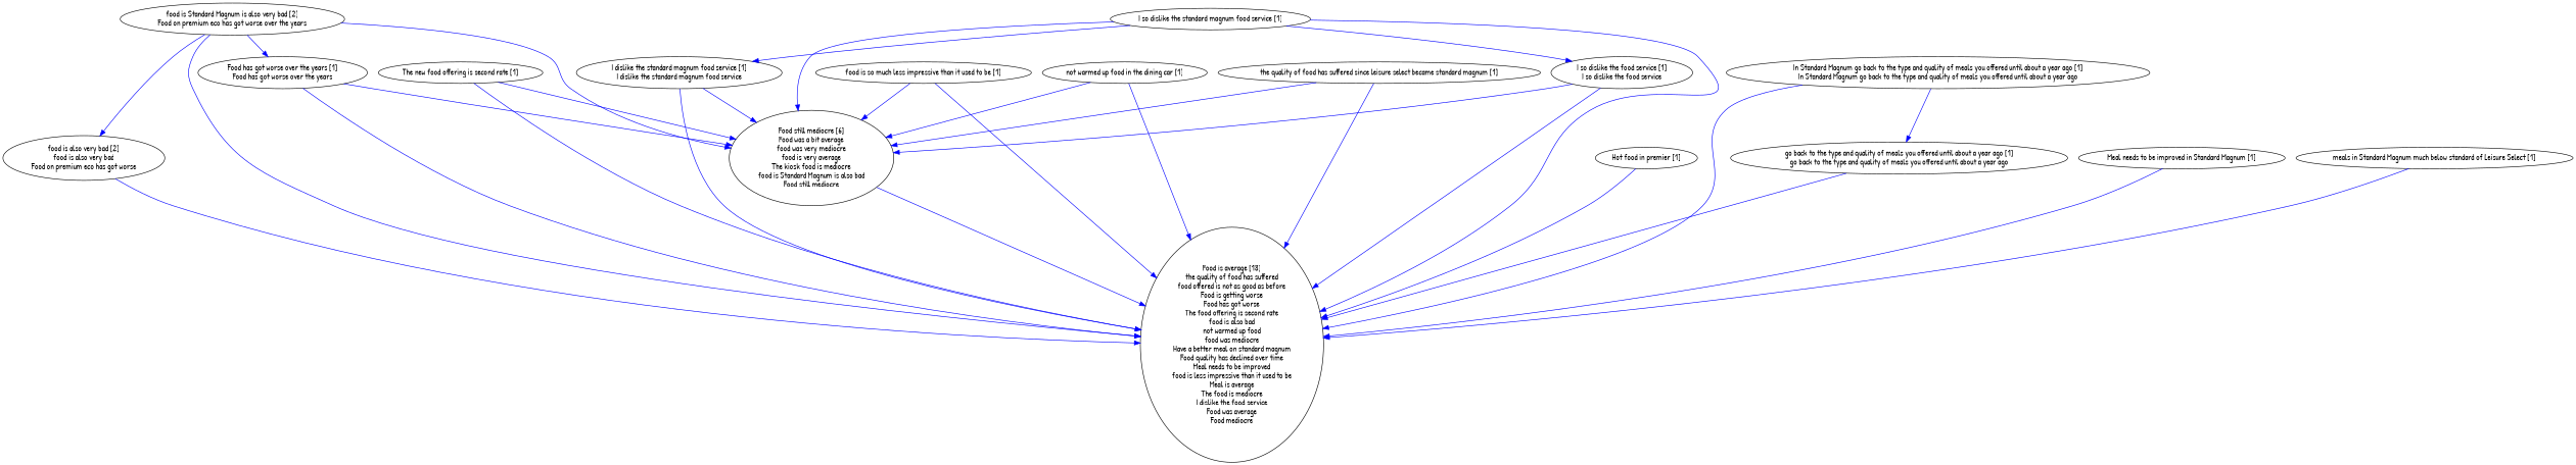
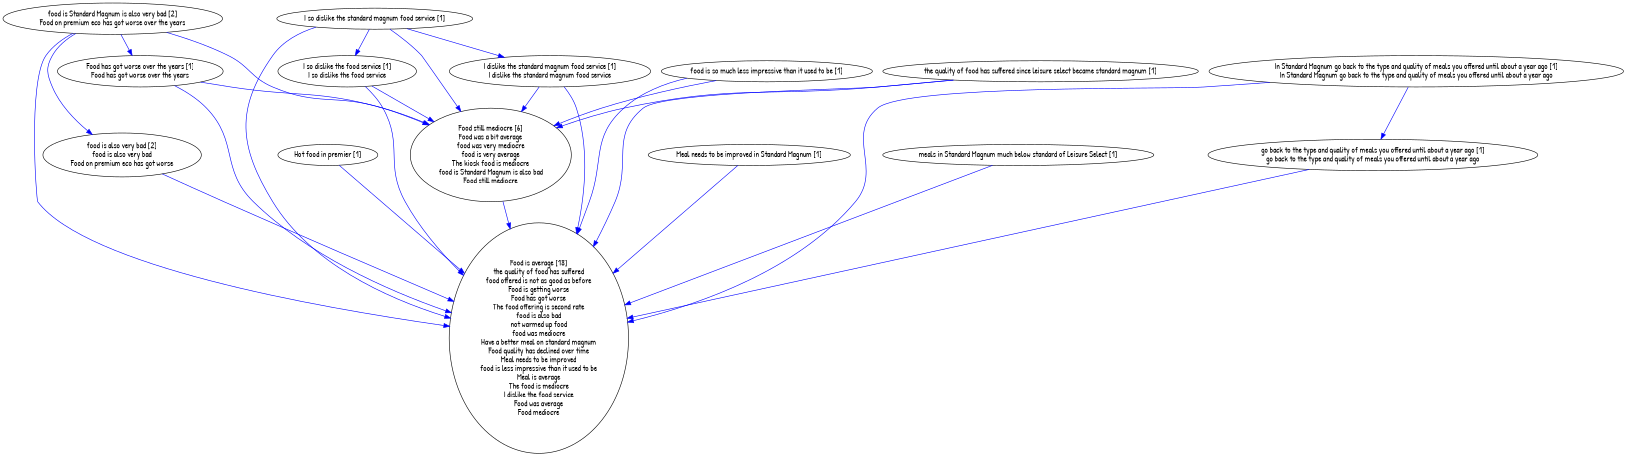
  digraph {
    fontname="Patrick Hand"
    node [fontname="Patrick Hand"]
    edge [color=blue fontname="Patrick Hand"]
    "food is Standard Magnum is also very bad [2]\nFood on premium eco has got worse over the years"
    "Food is average [18]\nthe quality of food has suffered\nfood offered is not as good as before\nFood is getting worse\nFood has got worse\nThe food offering is second rate\nfood is also bad\nnot warmed up food\nfood was mediocre\nHave a better meal on standard magnum\nFood quality has declined over time\nMeal needs to be improved\nfood is less impressive than it used to be\nMeal is average\nThe food is mediocre\nI dislike the food service\nFood was average\nFood mediocre"
    "food is also very bad [2]\nfood is also very bad\nFood on premium eco has got worse"
    "Food still mediocre [6]\nFood was a bit average\nfood was very mediocre\nfood is very average\nThe kiosk food is mediocre\nfood is Standard Magnum is also bad\nFood still mediocre"
    "Food has got worse over the years [1]\nFood has got worse over the years"
    "Hot food in premier [1]"
    "I so dislike the standard magnum food service [1]"
    "I dislike the standard magnum food service [1]\nI dislike the standard magnum food service"
    "I so dislike the food service [1]\nI so dislike the food service"
    "In Standard Magnum go back to the type and quality of meals you offered until about a year ago [1]\nIn Standard Magnum go back to the type and quality of meals you offered until about a year ago"
    "go back to the type and quality of meals you offered until about a year ago [1]\ngo back to the type and quality of meals you offered until about a year ago"
    "Meal needs to be improved in Standard Magnum [1]"
-   "The new food offering is second rate [1]"
    "food is so much less impressive than it used to be [1]"
    "meals in Standard Magnum much below standard of Leisure Select [1]"
-   "not warmed up food in the dining car [1]"
    "the quality of food has suffered since leisure select became standard magnum [1]"
    "food is Standard Magnum is also very bad [2]\nFood on premium eco has got worse over the years" -> "Food is average [18]\nthe quality of food has suffered\nfood offered is not as good as before\nFood is getting worse\nFood has got worse\nThe food offering is second rate\nfood is also bad\nnot warmed up food\nfood was mediocre\nHave a better meal on standard magnum\nFood quality has declined over time\nMeal needs to be improved\nfood is less impressive than it used to be\nMeal is average\nThe food is mediocre\nI dislike the food service\nFood was average\nFood mediocre"
    "food is Standard Magnum is also very bad [2]\nFood on premium eco has got worse over the years" -> "food is also very bad [2]\nfood is also very bad\nFood on premium eco has got worse"
    "food is Standard Magnum is also very bad [2]\nFood on premium eco has got worse over the years" -> "Food still mediocre [6]\nFood was a bit average\nfood was very mediocre\nfood is very average\nThe kiosk food is mediocre\nfood is Standard Magnum is also bad\nFood still mediocre"
    "food is Standard Magnum is also very bad [2]\nFood on premium eco has got worse over the years" -> "Food has got worse over the years [1]\nFood has got worse over the years"
    "food is also very bad [2]\nfood is also very bad\nFood on premium eco has got worse" -> "Food is average [18]\nthe quality of food has suffered\nfood offered is not as good as before\nFood is getting worse\nFood has got worse\nThe food offering is second rate\nfood is also bad\nnot warmed up food\nfood was mediocre\nHave a better meal on standard magnum\nFood quality has declined over time\nMeal needs to be improved\nfood is less impressive than it used to be\nMeal is average\nThe food is mediocre\nI dislike the food service\nFood was average\nFood mediocre"
    "Food still mediocre [6]\nFood was a bit average\nfood was very mediocre\nfood is very average\nThe kiosk food is mediocre\nfood is Standard Magnum is also bad\nFood still mediocre" -> "Food is average [18]\nthe quality of food has suffered\nfood offered is not as good as before\nFood is getting worse\nFood has got worse\nThe food offering is second rate\nfood is also bad\nnot warmed up food\nfood was mediocre\nHave a better meal on standard magnum\nFood quality has declined over time\nMeal needs to be improved\nfood is less impressive than it used to be\nMeal is average\nThe food is mediocre\nI dislike the food service\nFood was average\nFood mediocre"
    "Food has got worse over the years [1]\nFood has got worse over the years" -> "Food is average [18]\nthe quality of food has suffered\nfood offered is not as good as before\nFood is getting worse\nFood has got worse\nThe food offering is second rate\nfood is also bad\nnot warmed up food\nfood was mediocre\nHave a better meal on standard magnum\nFood quality has declined over time\nMeal needs to be improved\nfood is less impressive than it used to be\nMeal is average\nThe food is mediocre\nI dislike the food service\nFood was average\nFood mediocre"
    "Food has got worse over the years [1]\nFood has got worse over the years" -> "Food still mediocre [6]\nFood was a bit average\nfood was very mediocre\nfood is very average\nThe kiosk food is mediocre\nfood is Standard Magnum is also bad\nFood still mediocre"
    "Hot food in premier [1]" -> "Food is average [18]\nthe quality of food has suffered\nfood offered is not as good as before\nFood is getting worse\nFood has got worse\nThe food offering is second rate\nfood is also bad\nnot warmed up food\nfood was mediocre\nHave a better meal on standard magnum\nFood quality has declined over time\nMeal needs to be improved\nfood is less impressive than it used to be\nMeal is average\nThe food is mediocre\nI dislike the food service\nFood was average\nFood mediocre"
    "I so dislike the standard magnum food service [1]" -> "Food is average [18]\nthe quality of food has suffered\nfood offered is not as good as before\nFood is getting worse\nFood has got worse\nThe food offering is second rate\nfood is also bad\nnot warmed up food\nfood was mediocre\nHave a better meal on standard magnum\nFood quality has declined over time\nMeal needs to be improved\nfood is less impressive than it used to be\nMeal is average\nThe food is mediocre\nI dislike the food service\nFood was average\nFood mediocre"
    "I so dislike the standard magnum food service [1]" -> "Food still mediocre [6]\nFood was a bit average\nfood was very mediocre\nfood is very average\nThe kiosk food is mediocre\nfood is Standard Magnum is also bad\nFood still mediocre"
    "I so dislike the standard magnum food service [1]" -> "I dislike the standard magnum food service [1]\nI dislike the standard magnum food service"
    "I so dislike the standard magnum food service [1]" -> "I so dislike the food service [1]\nI so dislike the food service"
    "I dislike the standard magnum food service [1]\nI dislike the standard magnum food service" -> "Food is average [18]\nthe quality of food has suffered\nfood offered is not as good as before\nFood is getting worse\nFood has got worse\nThe food offering is second rate\nfood is also bad\nnot warmed up food\nfood was mediocre\nHave a better meal on standard magnum\nFood quality has declined over time\nMeal needs to be improved\nfood is less impressive than it used to be\nMeal is average\nThe food is mediocre\nI dislike the food service\nFood was average\nFood mediocre"
    "I dislike the standard magnum food service [1]\nI dislike the standard magnum food service" -> "Food still mediocre [6]\nFood was a bit average\nfood was very mediocre\nfood is very average\nThe kiosk food is mediocre\nfood is Standard Magnum is also bad\nFood still mediocre"
    "I so dislike the food service [1]\nI so dislike the food service" -> "Food is average [18]\nthe quality of food has suffered\nfood offered is not as good as before\nFood is getting worse\nFood has got worse\nThe food offering is second rate\nfood is also bad\nnot warmed up food\nfood was mediocre\nHave a better meal on standard magnum\nFood quality has declined over time\nMeal needs to be improved\nfood is less impressive than it used to be\nMeal is average\nThe food is mediocre\nI dislike the food service\nFood was average\nFood mediocre"
    "I so dislike the food service [1]\nI so dislike the food service" -> "Food still mediocre [6]\nFood was a bit average\nfood was very mediocre\nfood is very average\nThe kiosk food is mediocre\nfood is Standard Magnum is also bad\nFood still mediocre"
    "In Standard Magnum go back to the type and quality of meals you offered until about a year ago [1]\nIn Standard Magnum go back to the type and quality of meals you offered until about a year ago" -> "Food is average [18]\nthe quality of food has suffered\nfood offered is not as good as before\nFood is getting worse\nFood has got worse\nThe food offering is second rate\nfood is also bad\nnot warmed up food\nfood was mediocre\nHave a better meal on standard magnum\nFood quality has declined over time\nMeal needs to be improved\nfood is less impressive than it used to be\nMeal is average\nThe food is mediocre\nI dislike the food service\nFood was average\nFood mediocre"
    "In Standard Magnum go back to the type and quality of meals you offered until about a year ago [1]\nIn Standard Magnum go back to the type and quality of meals you offered until about a year ago" -> "go back to the type and quality of meals you offered until about a year ago [1]\ngo back to the type and quality of meals you offered until about a year ago"
    "go back to the type and quality of meals you offered until about a year ago [1]\ngo back to the type and quality of meals you offered until about a year ago" -> "Food is average [18]\nthe quality of food has suffered\nfood offered is not as good as before\nFood is getting worse\nFood has got worse\nThe food offering is second rate\nfood is also bad\nnot warmed up food\nfood was mediocre\nHave a better meal on standard magnum\nFood quality has declined over time\nMeal needs to be improved\nfood is less impressive than it used to be\nMeal is average\nThe food is mediocre\nI dislike the food service\nFood was average\nFood mediocre"
    "Meal needs to be improved in Standard Magnum [1]" -> "Food is average [18]\nthe quality of food has suffered\nfood offered is not as good as before\nFood is getting worse\nFood has got worse\nThe food offering is second rate\nfood is also bad\nnot warmed up food\nfood was mediocre\nHave a better meal on standard magnum\nFood quality has declined over time\nMeal needs to be improved\nfood is less impressive than it used to be\nMeal is average\nThe food is mediocre\nI dislike the food service\nFood was average\nFood mediocre"
-   "The new food offering is second rate [1]" -> "Food is average [18]\nthe quality of food has suffered\nfood offered is not as good as before\nFood is getting worse\nFood has got worse\nThe food offering is second rate\nfood is also bad\nnot warmed up food\nfood was mediocre\nHave a better meal on standard magnum\nFood quality has declined over time\nMeal needs to be improved\nfood is less impressive than it used to be\nMeal is average\nThe food is mediocre\nI dislike the food service\nFood was average\nFood mediocre"
-   "The new food offering is second rate [1]" -> "Food still mediocre [6]\nFood was a bit average\nfood was very mediocre\nfood is very average\nThe kiosk food is mediocre\nfood is Standard Magnum is also bad\nFood still mediocre"
    "food is so much less impressive than it used to be [1]" -> "Food is average [18]\nthe quality of food has suffered\nfood offered is not as good as before\nFood is getting worse\nFood has got worse\nThe food offering is second rate\nfood is also bad\nnot warmed up food\nfood was mediocre\nHave a better meal on standard magnum\nFood quality has declined over time\nMeal needs to be improved\nfood is less impressive than it used to be\nMeal is average\nThe food is mediocre\nI dislike the food service\nFood was average\nFood mediocre"
    "food is so much less impressive than it used to be [1]" -> "Food still mediocre [6]\nFood was a bit average\nfood was very mediocre\nfood is very average\nThe kiosk food is mediocre\nfood is Standard Magnum is also bad\nFood still mediocre"
    "meals in Standard Magnum much below standard of Leisure Select [1]" -> "Food is average [18]\nthe quality of food has suffered\nfood offered is not as good as before\nFood is getting worse\nFood has got worse\nThe food offering is second rate\nfood is also bad\nnot warmed up food\nfood was mediocre\nHave a better meal on standard magnum\nFood quality has declined over time\nMeal needs to be improved\nfood is less impressive than it used to be\nMeal is average\nThe food is mediocre\nI dislike the food service\nFood was average\nFood mediocre"
-   "not warmed up food in the dining car [1]" -> "Food is average [18]\nthe quality of food has suffered\nfood offered is not as good as before\nFood is getting worse\nFood has got worse\nThe food offering is second rate\nfood is also bad\nnot warmed up food\nfood was mediocre\nHave a better meal on standard magnum\nFood quality has declined over time\nMeal needs to be improved\nfood is less impressive than it used to be\nMeal is average\nThe food is mediocre\nI dislike the food service\nFood was average\nFood mediocre"
-   "not warmed up food in the dining car [1]" -> "Food still mediocre [6]\nFood was a bit average\nfood was very mediocre\nfood is very average\nThe kiosk food is mediocre\nfood is Standard Magnum is also bad\nFood still mediocre"
    "the quality of food has suffered since leisure select became standard magnum [1]" -> "Food is average [18]\nthe quality of food has suffered\nfood offered is not as good as before\nFood is getting worse\nFood has got worse\nThe food offering is second rate\nfood is also bad\nnot warmed up food\nfood was mediocre\nHave a better meal on standard magnum\nFood quality has declined over time\nMeal needs to be improved\nfood is less impressive than it used to be\nMeal is average\nThe food is mediocre\nI dislike the food service\nFood was average\nFood mediocre"
    "the quality of food has suffered since leisure select became standard magnum [1]" -> "Food still mediocre [6]\nFood was a bit average\nfood was very mediocre\nfood is very average\nThe kiosk food is mediocre\nfood is Standard Magnum is also bad\nFood still mediocre"
  }
